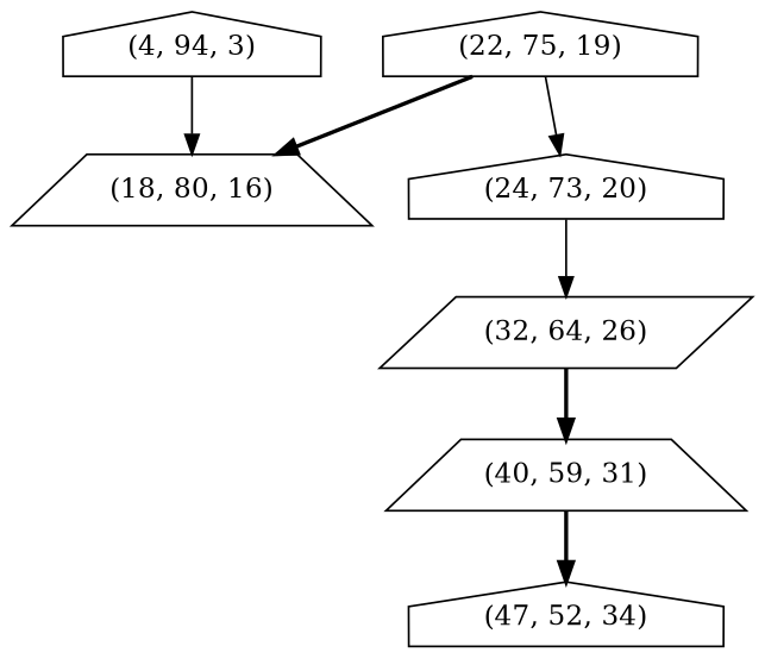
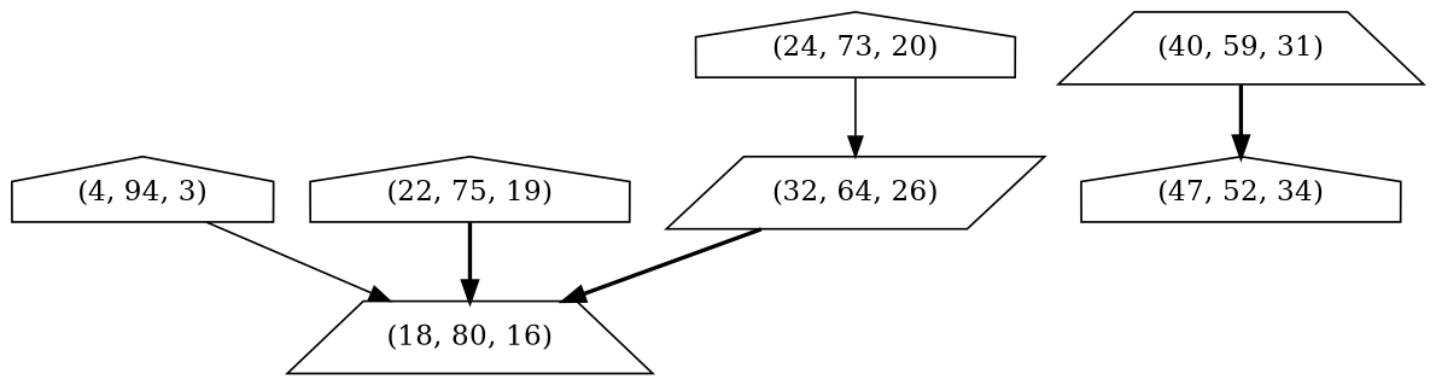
  digraph {
    node [shape=house]
    edge [style=solid]
    "(18, 80, 16)" [shape=trapezium]
    "(4, 94, 3)"
    "(22, 75, 19)"
    "(24, 73, 20)"
    "(32, 64, 26)" [shape=parallelogram]
    "(40, 59, 31)" [shape=trapezium]
    "(47, 52, 34)"
    "(4, 94, 3)" -> "(18, 80, 16)"
    "(22, 75, 19)" -> "(18, 80, 16)" [style=bold]
-   "(22, 75, 19)" -> "(24, 73, 20)"
    "(24, 73, 20)" -> "(32, 64, 26)"
-   "(32, 64, 26)" -> "(40, 59, 31)" [style=bold]
+   "(32, 64, 26)" -> "(18, 80, 16)" [style=bold]
    "(40, 59, 31)" -> "(47, 52, 34)" [style=bold]
  }
